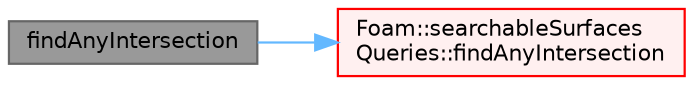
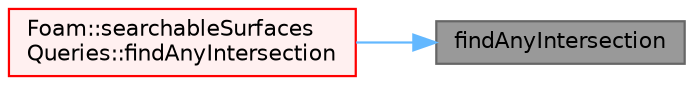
  digraph {
    rankdir=LR
    node [fontname=Helvetica fontsize=10 shape=box style=filled]
    n1 [color=gray40 fillcolor=grey60 fontcolor=black height=0.2 label=findAnyIntersection width=0.4]
    n2 [color=red fillcolor="#FFF0F0" height=0.2 label="Foam::searchableSurfaces\lQueries::findAnyIntersection" width=0.4]
-   n1 -> n2 [color=steelblue1 fontname=Helvetica fontsize=10 labelfontname=Helvetica labelfontsize=10 style=solid]
+   n2 -> n1 [color=steelblue1 fontname=Helvetica fontsize=10 labelfontname=Helvetica labelfontsize=10 style=solid]
  }
